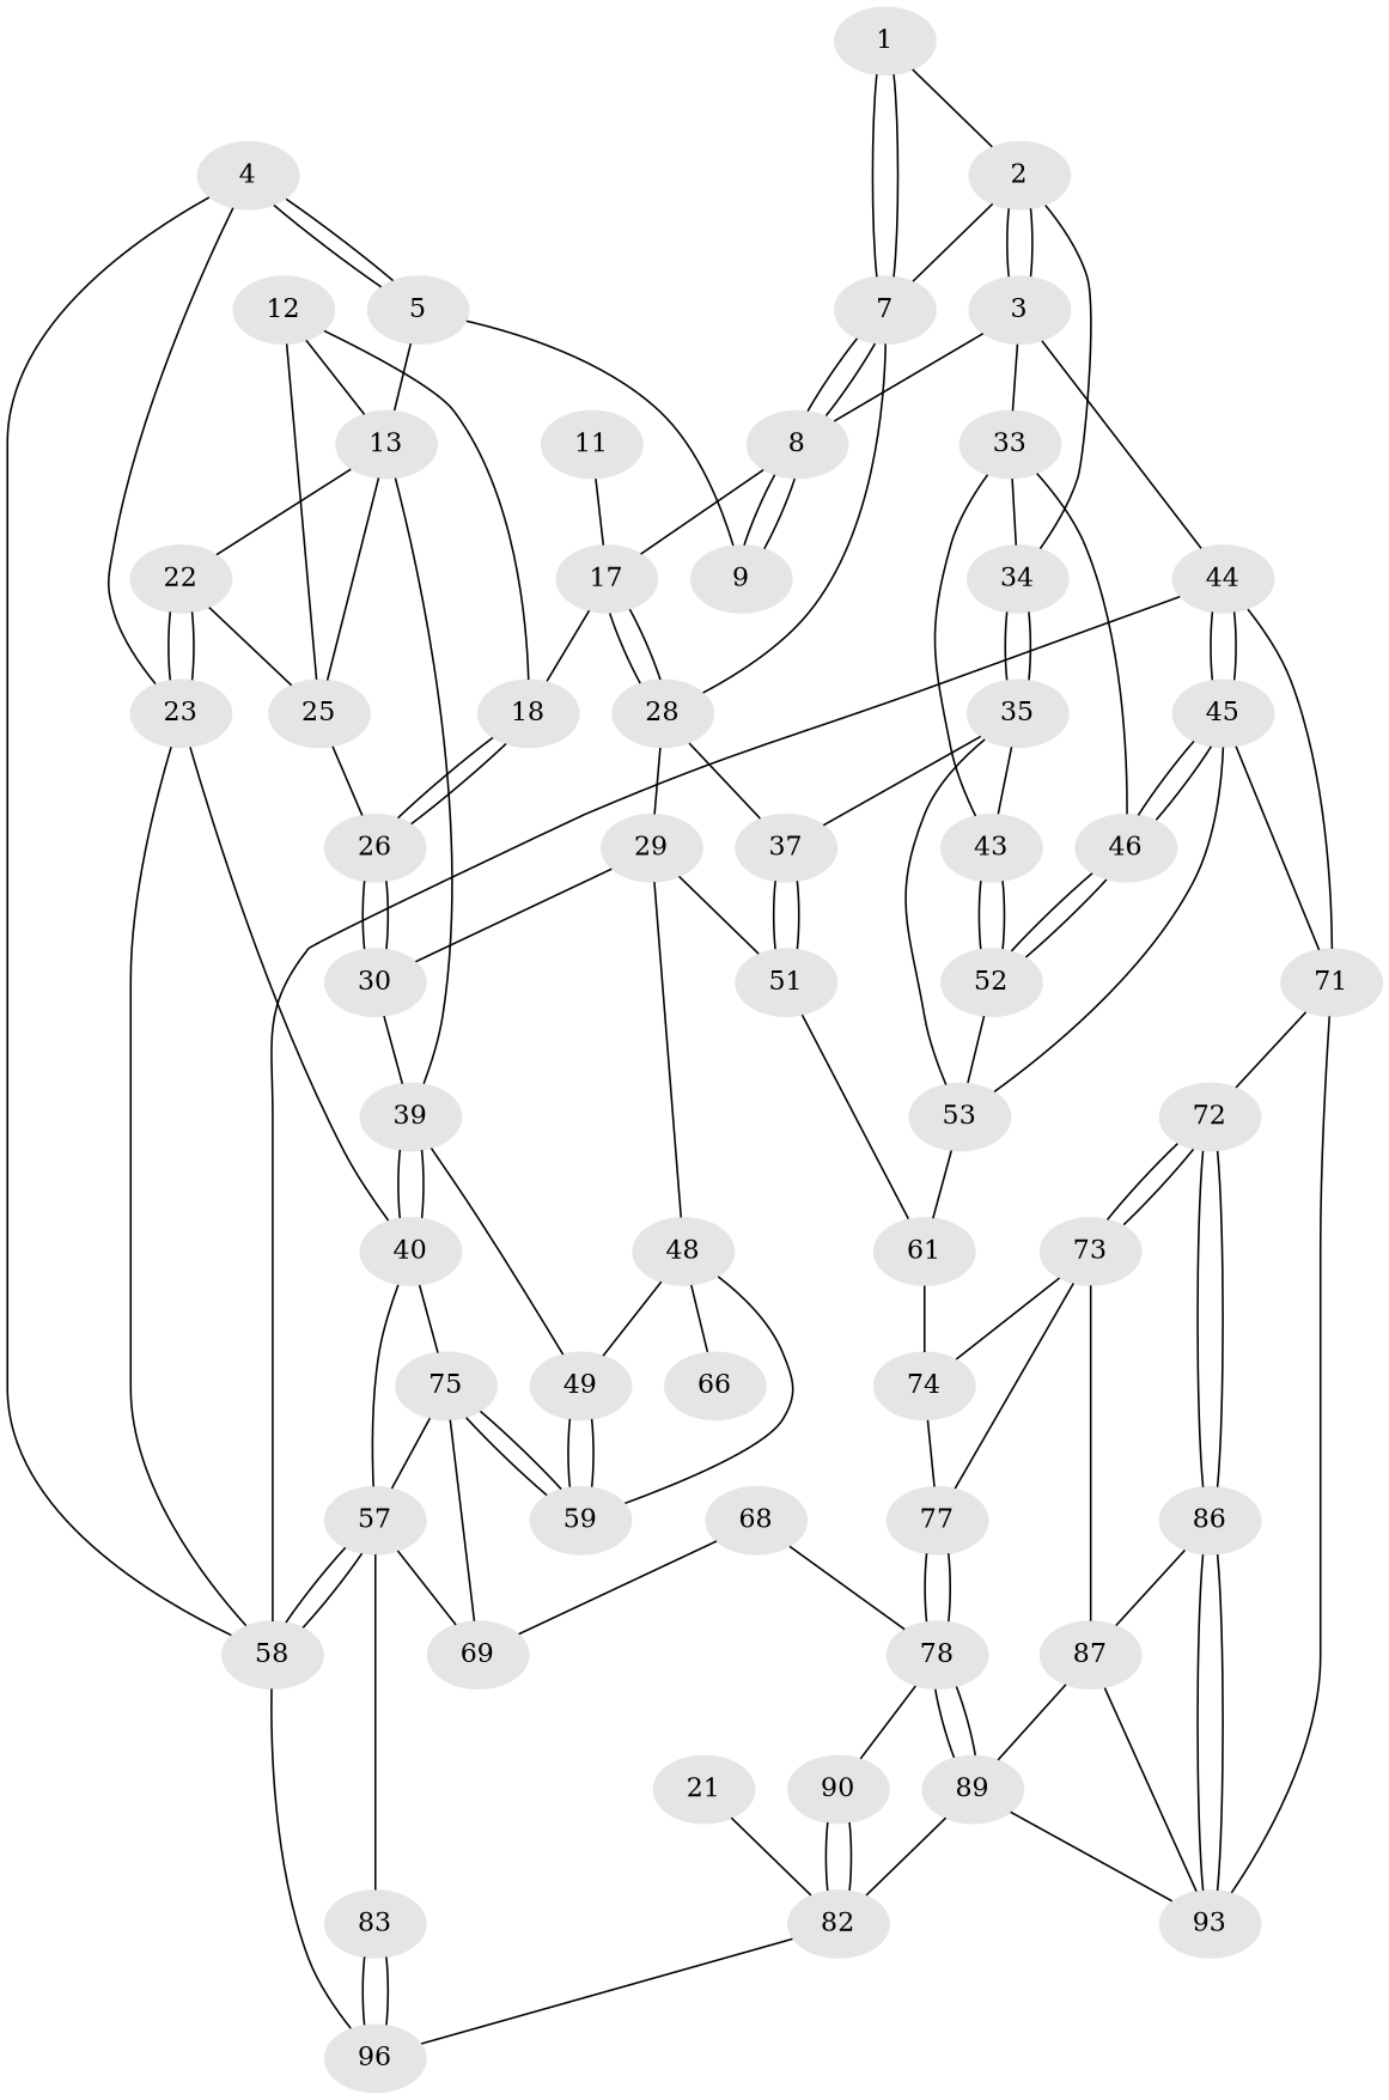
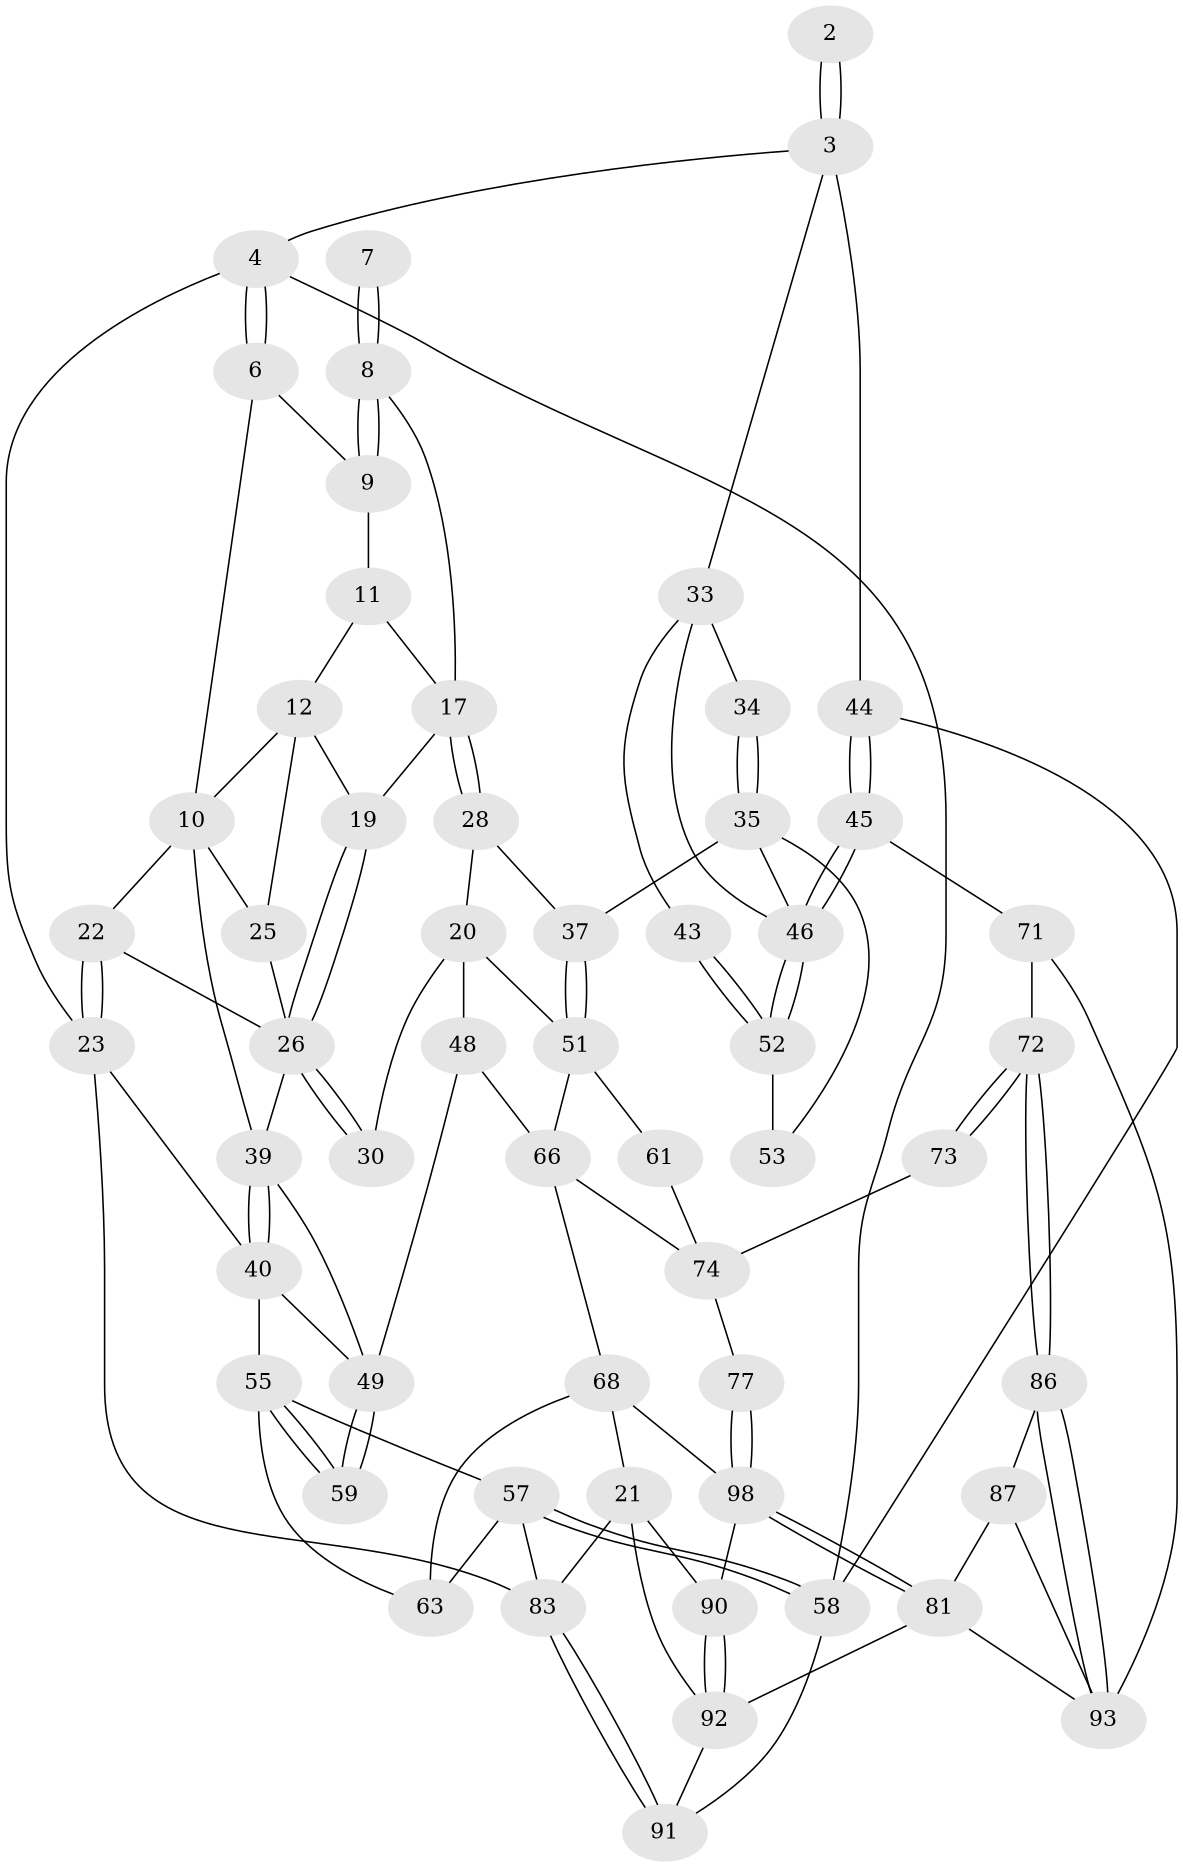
  graph {
    node [color=gray90 style=filled]
    2 [super="+14"]
-   1
    7 [super="+15"]
    3 [super="+32"]
    34
    8 [super="+16"]
    28 [super="+31"]
    4
    33 [super="+42"]
    44 [super="+64"]
    35 [super="+36"]
-   5 [super="+6"]
+   5 [super="+6" label=6]
    23 [super="+24"]
    58 [super="+70"]
    43
    46
    45 [super="+63"]
    71 [super="+85"]
    9 [super="+10"]
-   13 [super="+21"]
+   13 [super="+21" label=10]
    40 [super="+54"]
-   96
+   96 [label=91]
    11
    25
    22 [super="+38"]
    39 [super="+41"]
    17 [super="+18"]
-   29 [super="+47"]
+   29 [super="+47" label=20]
    37
-   19 [label=18]
+   19
    12 [super="+20"]
    26 [super="+27"]
    30
    49 [super="+50"]
-   55 [super="+56" label=75]
+   55 [super="+56"]
    48 [super="+65"]
    51 [super="+62"]
    59
    66 [super="+67"]
    61
    52
    53 [super="+60"]
    57 [super="+76"]
-   69
+   69 [label=63]
    72
    93 [super="+94"]
    74 [super="+75"]
    68 [super="+80"]
    83
    77
-   78 [super="+79"]
+   78 [super="+79" label=98]
    n52 [label=21 super="+82"]
-   89 [super="+91"]
+   89 [super="+91" label=81]
    90
-   92 [super="+95" label=82]
+   92 [super="+95"]
    73 [super="+84"]
    86
    87 [super="+88"]
-   2 -- 7
    2 -- 3
    2 -- 3
-   2 -- 34
-   1 -- 2
-   1 -- 7
-   1 -- 7
    7 -- 8
    7 -- 8
-   7 -- 28
-   3 -- 8
+   3 -- 4
    3 -- 33
    3 -- 44 [weight=2]
    34 -- 35
    34 -- 35
    8 -- 9 [weight=2]
    8 -- 9
    8 -- 17
    28 -- 29
    28 -- 37
    4 -- 5
    4 -- 5
    4 -- 23
    4 -- 58
    33 -- 34
    33 -- 43
    33 -- 46
    44 -- 58
    44 -- 45
    44 -- 45
-   44 -- 71
-   35 -- 43
+   35 -- 46
    35 -- 37
    35 -- 53
    5 -- 9
    5 -- 13
-   23 -- 58
+   23 -- 83
    23 -- 40
    58 -- 96
    43 -- 52
    43 -- 52
    46 -- 52
    46 -- 52
    45 -- 46
    45 -- 46
    45 -- 71
-   45 -- 53
    71 -- 72
    71 -- 93
+   9 -- 11
    13 -- 25
    13 -- 22
    13 -- 39
-   40 -- 57
+   40 -- 49
    40 -- 55
    11 -- 17
+   11 -- 12
    25 -- 26
    22 -- 23
    22 -- 23
-   22 -- 25
+   22 -- 26
    39 -- 40
    39 -- 40
    39 -- 49
    17 -- 28
    17 -- 28
    17 -- 19
    29 -- 30
    29 -- 48
    29 -- 51
    37 -- 51
    37 -- 51
    19 -- 26
    19 -- 26
    12 -- 13
    12 -- 25
    12 -- 19
    26 -- 30
    26 -- 30
-   30 -- 39
+   26 -- 39
    49 -- 59
    49 -- 59
    55 -- 59
    55 -- 59
    55 -- 57
    55 -- 69
    48 -- 49
-   48 -- 59
    48 -- 66
+   51 -- 66
    51 -- 61
+   66 -- 74
+   66 -- 68
    61 -- 74
    52 -- 53
-   53 -- 61
    57 -- 58
    57 -- 58
    57 -- 69
    57 -- 83
    72 -- 73
    72 -- 73
    72 -- 86
    72 -- 86
    74 -- 77
    68 -- 69
    68 -- 78
+   68 -- n52
    83 -- 96
    83 -- 96
    77 -- 78
    77 -- 78
    78 -- 89
    78 -- 89
    78 -- 90
+   n52 -- 83
+   n52 -- 90
    n52 -- 92
    89 -- 93
    89 -- 92
    90 -- 92
    90 -- 92
    92 -- 96
    73 -- 74
-   73 -- 77
-   73 -- 87
    86 -- 93
    86 -- 93
    86 -- 87
    87 -- 93
    87 -- 89
  }
